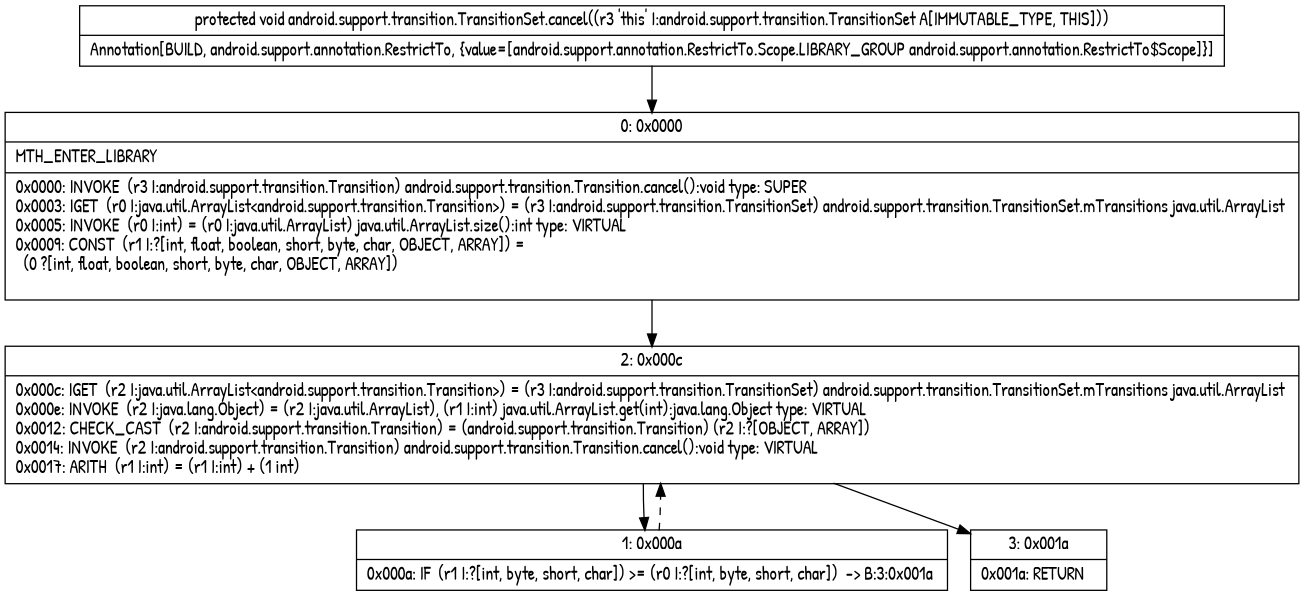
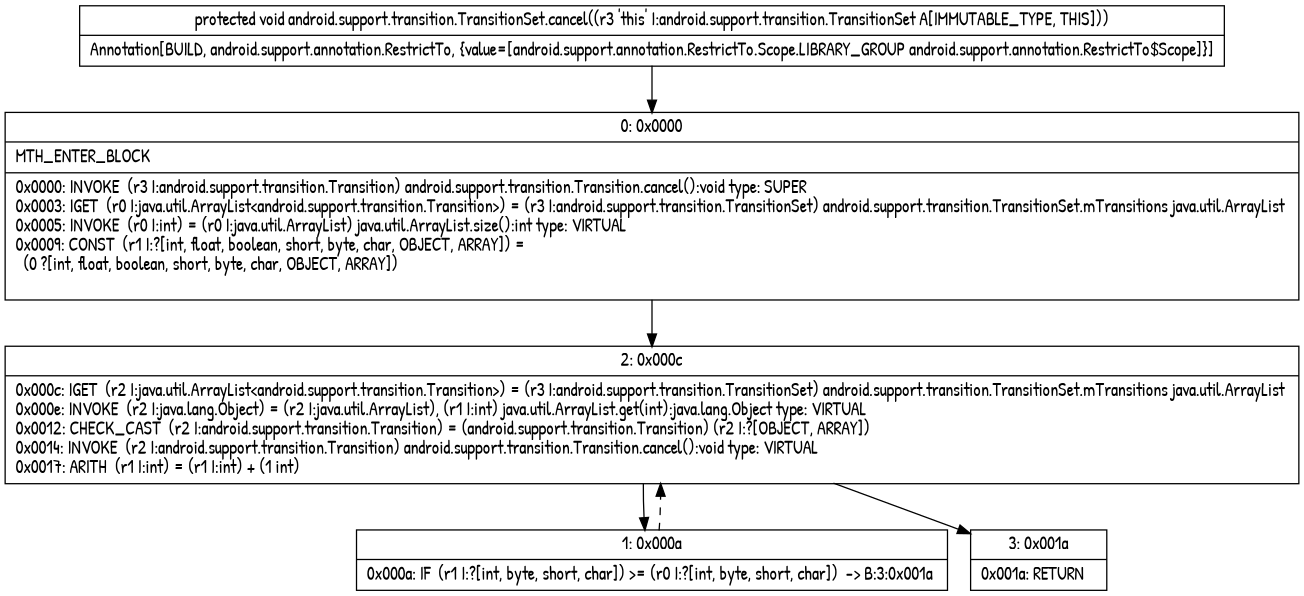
  digraph {
    fontname="Patrick Hand"
    node [fontname="Patrick Hand" shape=record]
    edge [fontname="Patrick Hand"]
-   n1 [label="{0\:\ 0x0000|MTH_ENTER_LIBRARY\l|0x0000: INVOKE  (r3 I:android.support.transition.Transition) android.support.transition.Transition.cancel():void type: SUPER \l0x0003: IGET  (r0 I:java.util.ArrayList\<android.support.transition.Transition\>) = (r3 I:android.support.transition.TransitionSet) android.support.transition.TransitionSet.mTransitions java.util.ArrayList \l0x0005: INVOKE  (r0 I:int) = (r0 I:java.util.ArrayList) java.util.ArrayList.size():int type: VIRTUAL \l0x0009: CONST  (r1 I:?[int, float, boolean, short, byte, char, OBJECT, ARRAY]) = \l  (0 ?[int, float, boolean, short, byte, char, OBJECT, ARRAY])\l \l}"]
+   n1 [label="{0\:\ 0x0000|MTH_ENTER_BLOCK\l|0x0000: INVOKE  (r3 I:android.support.transition.Transition) android.support.transition.Transition.cancel():void type: SUPER \l0x0003: IGET  (r0 I:java.util.ArrayList\<android.support.transition.Transition\>) = (r3 I:android.support.transition.TransitionSet) android.support.transition.TransitionSet.mTransitions java.util.ArrayList \l0x0005: INVOKE  (r0 I:int) = (r0 I:java.util.ArrayList) java.util.ArrayList.size():int type: VIRTUAL \l0x0009: CONST  (r1 I:?[int, float, boolean, short, byte, char, OBJECT, ARRAY]) = \l  (0 ?[int, float, boolean, short, byte, char, OBJECT, ARRAY])\l \l}"]
    n2 [label="{2\:\ 0x000c|0x000c: IGET  (r2 I:java.util.ArrayList\<android.support.transition.Transition\>) = (r3 I:android.support.transition.TransitionSet) android.support.transition.TransitionSet.mTransitions java.util.ArrayList \l0x000e: INVOKE  (r2 I:java.lang.Object) = (r2 I:java.util.ArrayList), (r1 I:int) java.util.ArrayList.get(int):java.lang.Object type: VIRTUAL \l0x0012: CHECK_CAST  (r2 I:android.support.transition.Transition) = (android.support.transition.Transition) (r2 I:?[OBJECT, ARRAY]) \l0x0014: INVOKE  (r2 I:android.support.transition.Transition) android.support.transition.Transition.cancel():void type: VIRTUAL \l0x0017: ARITH  (r1 I:int) = (r1 I:int) + (1 int) \l}"]
    n3 [label="{1\:\ 0x000a|0x000a: IF  (r1 I:?[int, byte, short, char]) \>= (r0 I:?[int, byte, short, char])  \-\> B:3:0x001a \l}"]
    n4 [label="{3\:\ 0x001a|0x001a: RETURN   \l}"]
    n5 [label="{protected void android.support.transition.TransitionSet.cancel((r3 'this' I:android.support.transition.TransitionSet A[IMMUTABLE_TYPE, THIS]))  | Annotation[BUILD, android.support.annotation.RestrictTo, \{value=[android.support.annotation.RestrictTo.Scope.LIBRARY_GROUP android.support.annotation.RestrictTo$Scope]\}]\l}"]
    n1 -> n2
    n2 -> n3
    n2 -> n4
    n3 -> n2 [style=dashed]
    n5 -> n1
  }
